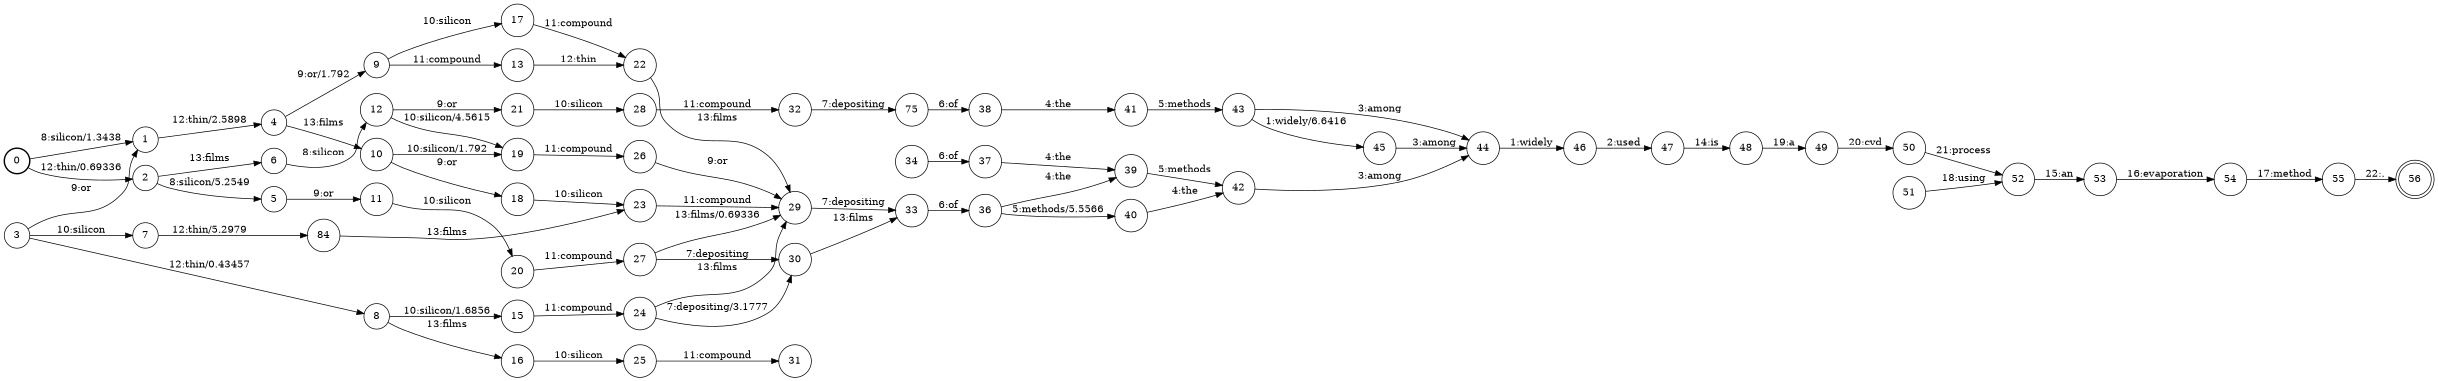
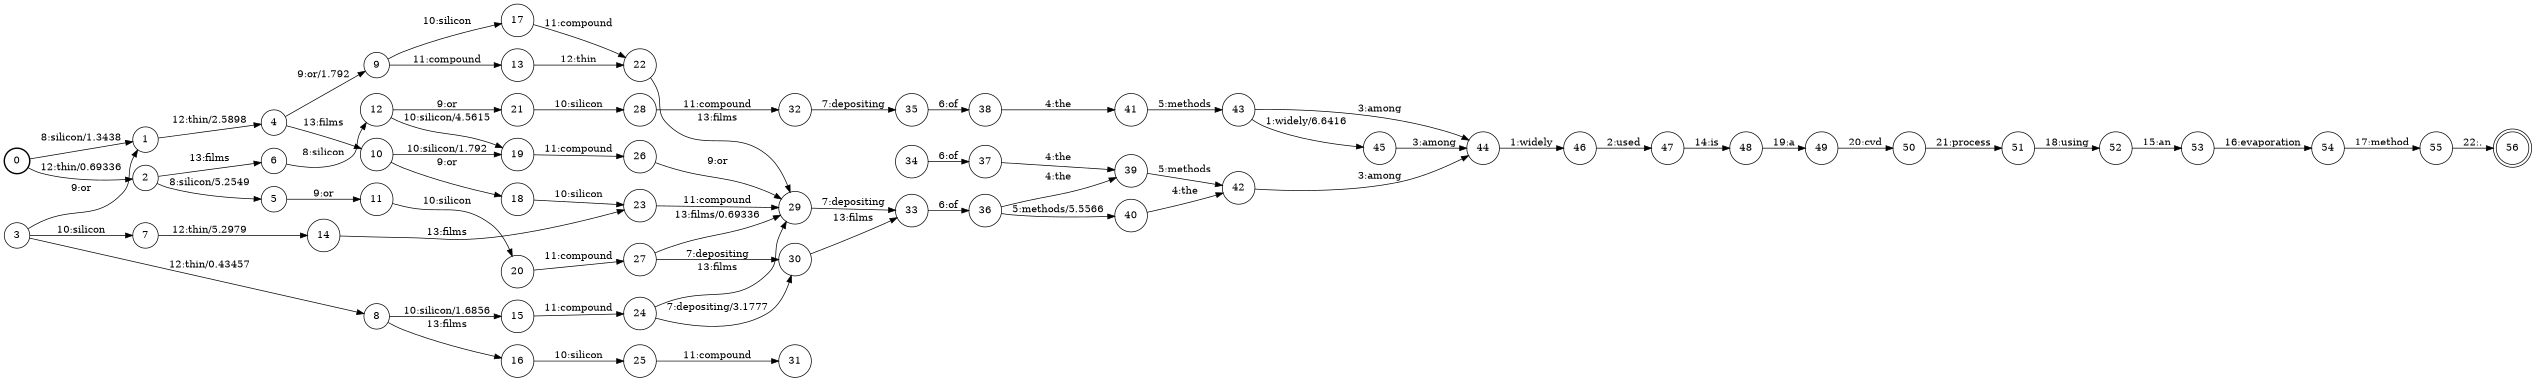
  digraph {
    nodesep=0.25
    rankdir=LR
    ranksep=0.4
    node [fontsize=14 shape=circle style=solid]
    edge [fontsize=14]
    n1 [label=0 style=bold]
    n2 [label=1]
    n3 [label=2]
    n4 [label=4]
    n5 [label=5]
    n6 [label=6]
    n7 [label=3]
    n8 [label=7]
    n9 [label=8]
    n10 [label=9]
    n11 [label=10]
    n12 [label=11]
    n13 [label=12]
-   n14 [label=84]
+   n14 [label=14]
    n15 [label=15]
    n16 [label=16]
    n17 [label=13]
    n18 [label=17]
    n19 [label=19]
    n20 [label=18]
    n21 [label=20]
    n22 [label=21]
    n23 [label=22]
    n24 [label=23]
    n25 [label=24]
    n26 [label=25]
    n27 [label=26]
    n28 [label=27]
    n29 [label=28]
    n30 [label=29]
    n31 [label=30]
    n32 [label=31]
    n33 [label=32]
    n34 [label=33]
-   n35 [label=75]
+   n35 [label=35]
    n36 [label=36]
    n37 [label=34]
    n38 [label=37]
    n39 [label=38]
    n40 [label=39]
    n41 [label=40]
    n42 [label=41]
    n43 [label=42]
    n44 [label=43]
    n45 [label=44]
    n46 [label=45]
    n47 [label=46]
    n48 [label=47]
    n49 [label=48]
    n50 [label=49]
    n51 [label=50]
    n52 [label=51]
    n53 [label=52]
    n54 [label=53]
    n55 [label=54]
    n56 [label=55]
    n57 [label=56 shape=doublecircle]
    n1 -> n2 [label="8:silicon/1.3438"]
    n1 -> n3 [label="12:thin/0.69336"]
    n2 -> n4 [label="12:thin/2.5898"]
    n3 -> n5 [label="8:silicon/5.2549"]
    n3 -> n6 [label="13:films"]
    n4 -> n10 [label="9:or/1.792"]
    n4 -> n11 [label="13:films"]
    n5 -> n12 [label="9:or"]
    n6 -> n13 [label="8:silicon"]
    n7 -> n2 [label="9:or"]
    n7 -> n8 [label="10:silicon"]
    n7 -> n9 [label="12:thin/0.43457"]
    n8 -> n14 [label="12:thin/5.2979"]
    n9 -> n15 [label="10:silicon/1.6856"]
    n9 -> n16 [label="13:films"]
    n10 -> n17 [label="11:compound"]
    n10 -> n18 [label="10:silicon"]
    n11 -> n19 [label="10:silicon/1.792"]
    n11 -> n20 [label="9:or"]
    n12 -> n21 [label="10:silicon"]
    n13 -> n19 [label="10:silicon/4.5615"]
    n13 -> n22 [label="9:or"]
    n14 -> n24 [label="13:films"]
    n15 -> n25 [label="11:compound"]
    n16 -> n26 [label="10:silicon"]
    n17 -> n23 [label="12:thin"]
    n18 -> n23 [label="11:compound"]
    n19 -> n27 [label="11:compound"]
    n20 -> n24 [label="10:silicon"]
    n21 -> n28 [label="11:compound"]
    n22 -> n29 [label="10:silicon"]
    n23 -> n30 [label="13:films"]
    n24 -> n30 [label="11:compound"]
    n25 -> n30 [label="13:films"]
    n25 -> n31 [label="7:depositing/3.1777"]
    n26 -> n32 [label="11:compound"]
    n27 -> n30 [label="9:or"]
    n28 -> n30 [label="13:films/0.69336"]
    n28 -> n31 [label="7:depositing"]
    n29 -> n33 [label="11:compound"]
    n30 -> n34 [label="7:depositing"]
    n31 -> n34 [label="13:films"]
    n33 -> n35 [label="7:depositing"]
    n34 -> n36 [label="6:of"]
    n35 -> n39 [label="6:of"]
    n36 -> n40 [label="4:the"]
    n36 -> n41 [label="5:methods/5.5566"]
    n37 -> n38 [label="6:of"]
    n38 -> n40 [label="4:the"]
    n39 -> n42 [label="4:the"]
    n40 -> n43 [label="5:methods"]
    n41 -> n43 [label="4:the"]
    n42 -> n44 [label="5:methods"]
    n43 -> n45 [label="3:among"]
    n44 -> n45 [label="3:among"]
    n44 -> n46 [label="1:widely/6.6416"]
    n45 -> n47 [label="1:widely"]
    n46 -> n45 [label="3:among"]
    n47 -> n48 [label="2:used"]
    n48 -> n49 [label="14:is"]
    n49 -> n50 [label="19:a"]
    n50 -> n51 [label="20:cvd"]
-   n51 -> n53 [label="21:process"]
+   n51 -> n52 [label="21:process"]
    n52 -> n53 [label="18:using"]
    n53 -> n54 [label="15:an"]
    n54 -> n55 [label="16:evaporation"]
    n55 -> n56 [label="17:method"]
    n56 -> n57 [label="22:."]
  }
